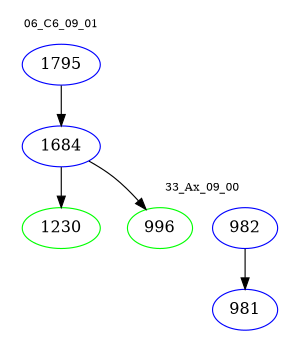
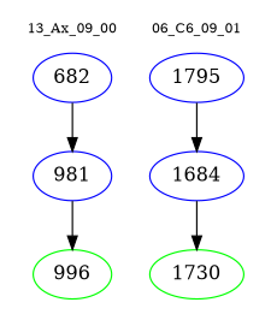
  digraph {
    node [color=blue]
    edge [color=black]
-   n1 [label=982]
+   n1 [label=682]
    n2 [label=981]
    n3 [color=green label=996]
    n4 [label=1795]
    n5 [label=1684]
-   n6 [color=green label=1230]
+   n6 [color=green label=1730]
    subgraph cluster_1 {
      color=white
      fontsize=10
-     label="33_Ax_09_00"
+     label="13_Ax_09_00"
      n1
      n2
      n3
    }
    subgraph cluster_2 {
      color=white
      fontsize=10
      label="06_C6_09_01"
      n4
      n5
      n6
    }
    n1 -> n2
-   n5 -> n3
+   n2 -> n3
    n4 -> n5
    n5 -> n6
  }
